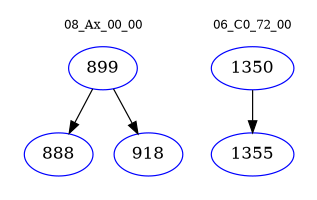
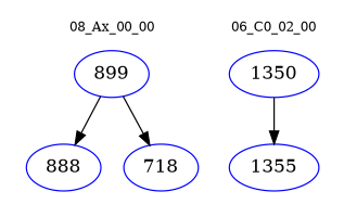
  digraph {
    node [color=blue]
    edge [color=black]
    n1 [label=899]
    n2 [label=888]
-   n3 [label=918]
+   n3 [label=718]
    n4 [label=1350]
    n5 [label=1355]
    subgraph cluster_1 {
      color=white
      fontsize=10
      label="08_Ax_00_00"
      n1
      n2
      n3
    }
    subgraph cluster_2 {
      color=white
      fontsize=10
-     label="06_C0_72_00"
+     label="06_C0_02_00"
      n4
      n5
    }
    n1 -> n2
    n1 -> n3
    n4 -> n5
  }
